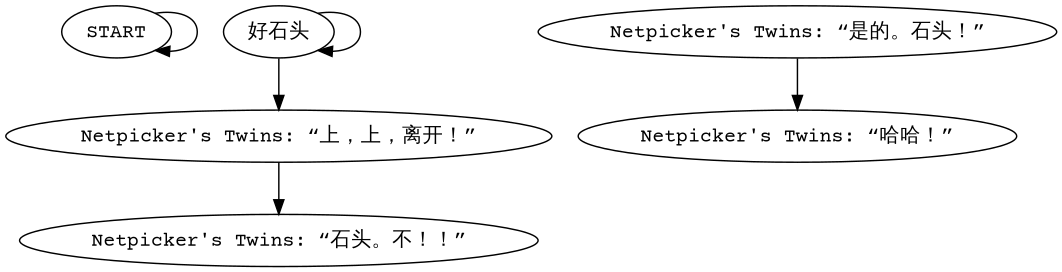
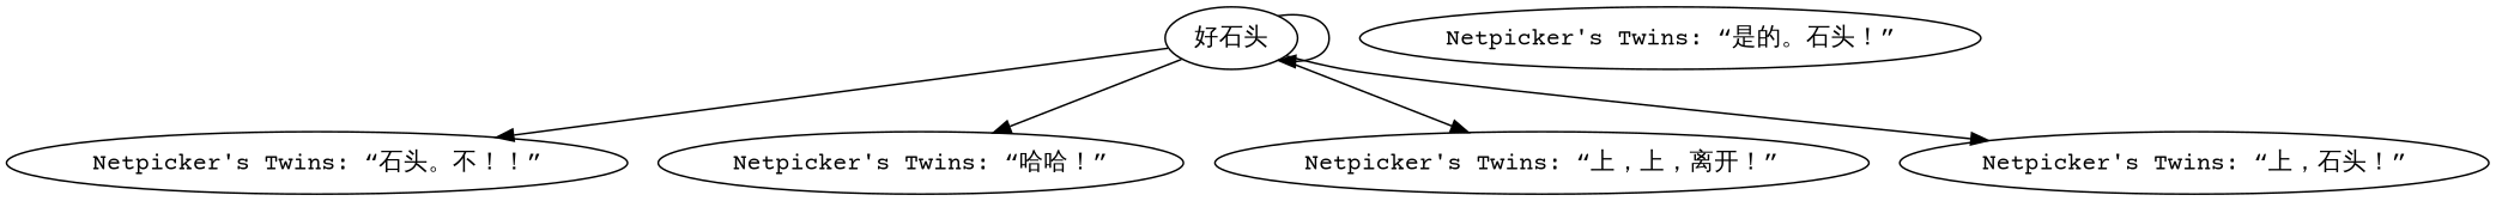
  digraph {
    fontname="Courier Prime"
    node [fontname="Courier Prime"]
    edge [fontname="Courier Prime"]
-   n1 [label=START]
    n2 [label="好石头"]
    n3 [label="Netpicker's Twins: “石头。不！！”"]
    n4 [label="Netpicker's Twins: “哈哈！”"]
    n5 [label="Netpicker's Twins: “上，上，离开！”"]
+   n6 [label="Netpicker's Twins: “上，石头！”"]
    n7 [label="Netpicker's Twins: “是的。石头！”"]
-   n1 -> n1
    n2 -> n2
-   n5 -> n3
-   n7 -> n4
+   n2 -> n3
+   n2 -> n4
    n2 -> n5
+   n2 -> n6
  }
